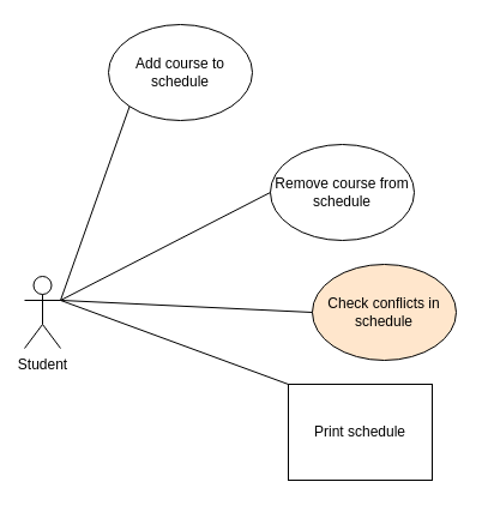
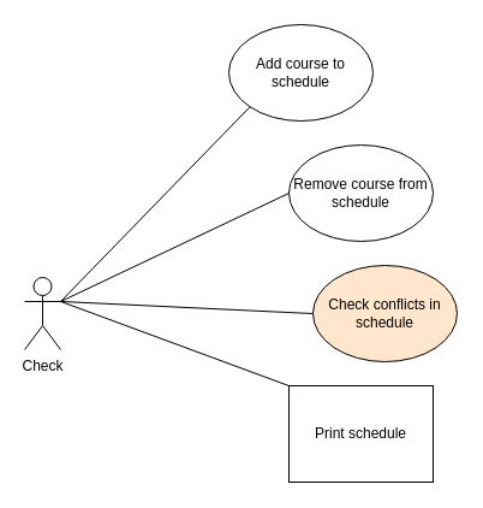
  <mxCell id="0" />
  <mxCell id="1" parent="0" />
- <mxCell id="2" value="Student" style="shape=umlActor;verticalLabelPosition=bottom;labelBackgroundColor=#ffffff;verticalAlign=top;html=1;outlineConnect=0;" vertex="1" parent="1"><mxGeometry x="20" y="230" width="30" height="60" as="geometry" /></mxCell>
+ <mxCell id="2" value="Check" style="shape=umlActor;verticalLabelPosition=bottom;labelBackgroundColor=#ffffff;verticalAlign=top;html=1;outlineConnect=0;" vertex="1" parent="1"><mxGeometry x="20" y="230" width="30" height="60" as="geometry" /></mxCell>
  <mxCell id="3" value="Print schedule" style="whiteSpace=wrap;html=1;rounded=0;" vertex="1" parent="1"><mxGeometry x="240" y="320" width="120" height="80" as="geometry" /></mxCell>
- <mxCell id="4" value="Remove course from schedule" style="ellipse;whiteSpace=wrap;html=1;" vertex="1" parent="1"><mxGeometry x="225" y="120" width="120" height="80" as="geometry" /></mxCell>
+ <mxCell id="4" value="Remove course from schedule" style="ellipse;whiteSpace=wrap;html=1;" vertex="1" parent="1"><mxGeometry x="240" y="120" width="120" height="80" as="geometry" /></mxCell>
  <mxCell id="5" value="Check conflicts in schedule" style="ellipse;whiteSpace=wrap;html=1;fillColor=#ffe6cc;" vertex="1" parent="1"><mxGeometry x="260" y="220" width="120" height="80" as="geometry" /></mxCell>
- <mxCell id="6" value="Add course to schedule" style="ellipse;whiteSpace=wrap;html=1;" vertex="1" parent="1"><mxGeometry x="90" y="20" width="120" height="80" as="geometry" /></mxCell>
+ <mxCell id="6" value="Add course to schedule" style="ellipse;whiteSpace=wrap;html=1;" vertex="1" parent="1"><mxGeometry x="190" y="20" width="120" height="80" as="geometry" /></mxCell>
  <mxCell id="7" value="" style="endArrow=none;html=1;exitX=1;exitY=0.333;exitDx=0;exitDy=0;exitPerimeter=0;entryX=0;entryY=0;entryDx=0;entryDy=0;" edge="1" parent="1" source="2" target="3"><mxGeometry width="50" height="50" relative="1" as="geometry"><mxPoint x="130" y="360" as="sourcePoint" /><mxPoint x="180" y="310" as="targetPoint" /></mxGeometry></mxCell>
  <mxCell id="8" value="" style="endArrow=none;html=1;entryX=0;entryY=0.5;entryDx=0;entryDy=0;exitX=1;exitY=0.333;exitDx=0;exitDy=0;exitPerimeter=0;" edge="1" parent="1" source="2" target="5"><mxGeometry width="50" height="50" relative="1" as="geometry"><mxPoint x="120" y="280" as="sourcePoint" /><mxPoint x="170" y="230" as="targetPoint" /></mxGeometry></mxCell>
  <mxCell id="9" value="" style="endArrow=none;html=1;entryX=0;entryY=0.5;entryDx=0;entryDy=0;exitX=1;exitY=0.333;exitDx=0;exitDy=0;exitPerimeter=0;" edge="1" parent="1" source="2" target="4"><mxGeometry width="50" height="50" relative="1" as="geometry"><mxPoint x="50" y="250" as="sourcePoint" /><mxPoint x="150" y="210" as="targetPoint" /></mxGeometry></mxCell>
  <mxCell id="10" value="" style="endArrow=none;html=1;exitX=1;exitY=0.333;exitDx=0;exitDy=0;exitPerimeter=0;entryX=0;entryY=1;entryDx=0;entryDy=0;" edge="1" parent="1" source="2" target="6"><mxGeometry width="50" height="50" relative="1" as="geometry"><mxPoint x="60" y="240" as="sourcePoint" /><mxPoint x="110" y="190" as="targetPoint" /></mxGeometry></mxCell>
